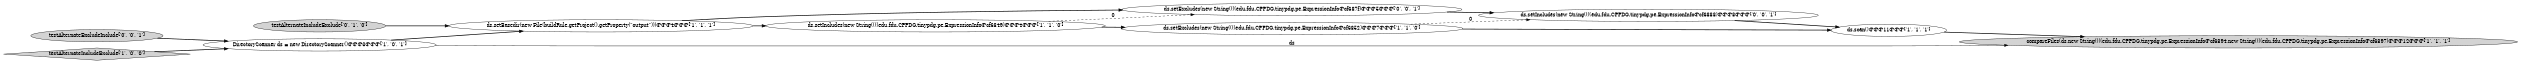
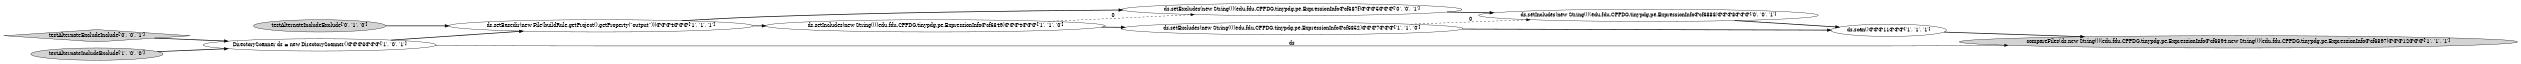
  digraph {
    rankdir=LR
    node [fillcolor=white shape=ellipse style=filled]
    edge [style=bold]
    n1 [label="ds.scan()@@@11@@@['1', '1', '1']"]
    n2 [fillcolor=lightgray label="compareFiles(ds,new String((((edu.fdu.CPPDG.tinypdg.pe.ExpressionInfo@cf6894,new String((((edu.fdu.CPPDG.tinypdg.pe.ExpressionInfo@cf6897)@@@12@@@['1', '1', '1']"]
    n3 [fillcolor=lightgray label="testAlternateIncludeExclude['0', '1', '0']"]
    n4 [label="ds.setBasedir(new File(buildRule.getProject().getProperty(\"output\")))@@@4@@@['1', '1', '1']"]
    n5 [label="ds.setIncludes(new String((((edu.fdu.CPPDG.tinypdg.pe.ExpressionInfo@cf6849)@@@4@@@['1', '1', '0']"]
    n6 [label="ds.setExcludes(new String((((edu.fdu.CPPDG.tinypdg.pe.ExpressionInfo@cf687f)@@@5@@@['0', '0', '1']"]
-   n7 [fillcolor=lightgray label="testAlternateExcludeInclude['0', '0', '1']"]
+   n7 [fillcolor=lightgray label="testAlternateExcludeInclude['0', '0', '1']" shape=diamond]
    n8 [label="DirectoryScanner ds = new DirectoryScanner()@@@3@@@['1', '0', '1']"]
    n9 [label="ds.setIncludes(new String((((edu.fdu.CPPDG.tinypdg.pe.ExpressionInfo@cf6888)@@@8@@@['0', '0', '1']"]
    n10 [label="ds.setExcludes(new String((((edu.fdu.CPPDG.tinypdg.pe.ExpressionInfo@cf6852)@@@7@@@['1', '1', '0']"]
-   n11 [fillcolor=lightgray label="testAlternateIncludeExclude['1', '0', '0']" shape=diamond]
+   n11 [fillcolor=lightgray label="testAlternateIncludeExclude['1', '0', '0']"]
    n1 -> n2
    n3 -> n4
    n4 -> n5
    n4 -> n6
    n5 -> n6 [label=0 style=dashed]
    n5 -> n10
    n6 -> n9
    n7 -> n8
    n8 -> n2 [label=ds style=solid]
    n8 -> n4
    n9 -> n1
    n10 -> n1
    n10 -> n9 [label=0 style=dashed]
    n11 -> n8
  }
